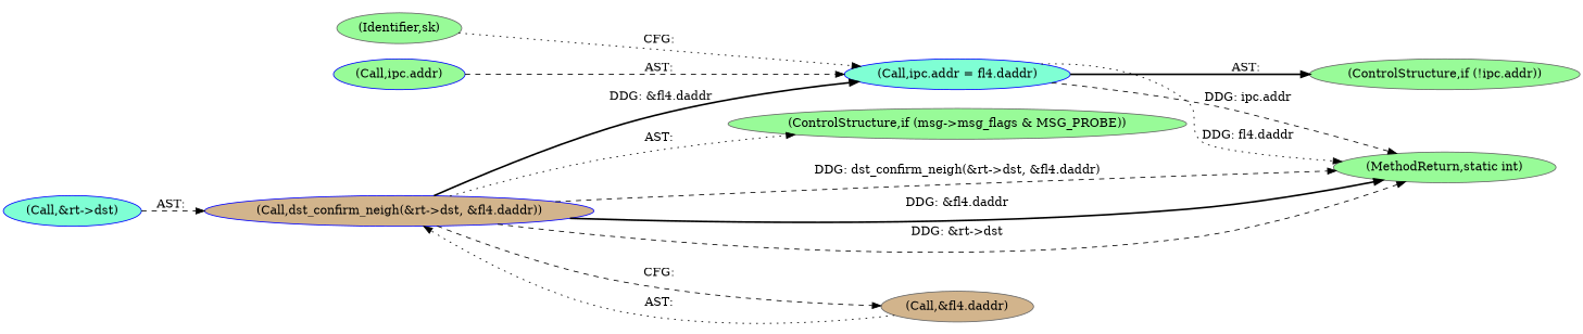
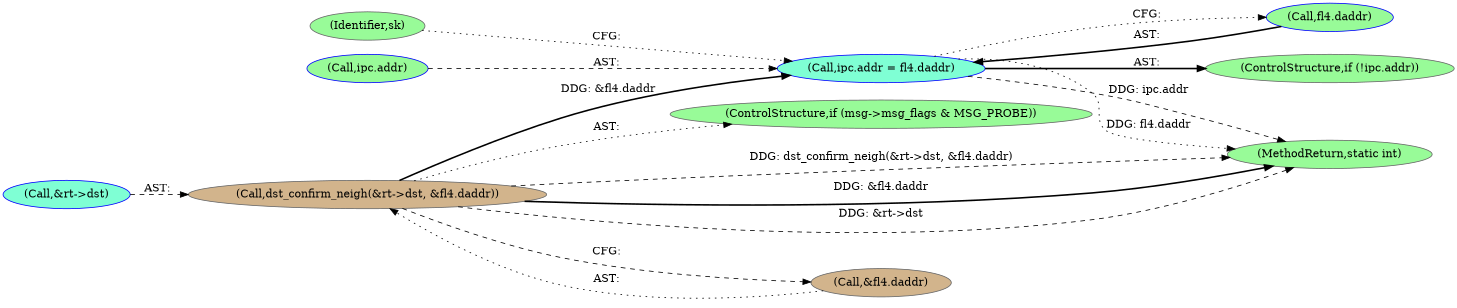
  digraph {
    rankdir=LR
    node [color=blue fillcolor=palegreen style=filled]
    edge [style=dashed]
-   n1 [fillcolor=tan label="(Call,dst_confirm_neigh(&rt->dst, &fl4.daddr))"]
+   n1 [color=gray40 fillcolor=tan label="(Call,dst_confirm_neigh(&rt->dst, &fl4.daddr))"]
    n2 [fillcolor=aquamarine label="(Call,ipc.addr = fl4.daddr)"]
    n3 [color=gray40 label="(ControlStructure,if (msg->msg_flags & MSG_PROBE))"]
    n4 [color=gray40 label="(MethodReturn,static int)"]
    n5 [color=gray40 fillcolor=tan label="(Call,&fl4.daddr)"]
+   n6 [label="(Call,fl4.daddr)"]
    n7 [color=gray40 label="(ControlStructure,if (!ipc.addr))"]
    n8 [fillcolor=aquamarine label="(Call,&rt->dst)"]
    n9 [color=gray40 label="(Identifier,sk)"]
    n10 [label="(Call,ipc.addr)"]
    n1 -> n2 [label="DDG: &fl4.daddr" style=bold]
    n1 -> n3 [label="AST: " style=dotted]
    n1 -> n4 [label="DDG: dst_confirm_neigh(&rt->dst, &fl4.daddr)"]
    n1 -> n4 [label="DDG: &fl4.daddr" style=bold]
    n1 -> n4 [label="DDG: &rt->dst"]
    n1 -> n5 [label="CFG: "]
    n2 -> n4 [label="DDG: ipc.addr"]
    n2 -> n4 [label="DDG: fl4.daddr" style=dotted]
+   n2 -> n6 [label="CFG: " style=dotted]
    n2 -> n7 [label="AST: " style=bold]
    n5 -> n1 [label="AST: " style=dotted]
+   n6 -> n2 [label="AST: " style=bold]
    n8 -> n1 [label="AST: "]
    n9 -> n2 [label="CFG: " style=dotted]
    n10 -> n2 [label="AST: "]
  }
